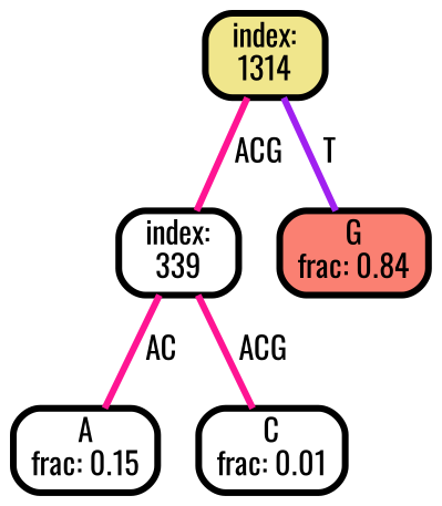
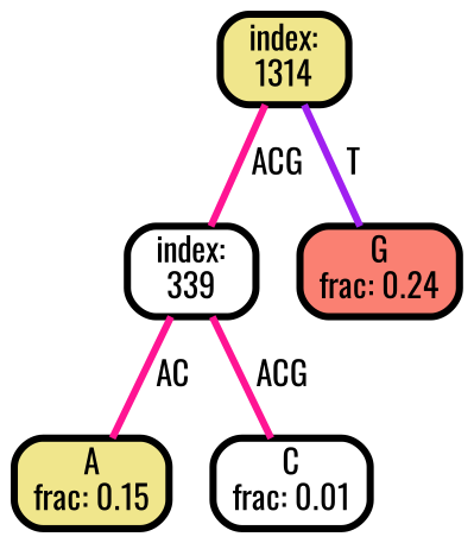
  graph {
    fontname=Oswald
    splines=straight
    node [color=black fillcolor=khaki fontcolor=black fontname=Oswald penwidth=3 shape=box style="filled, rounded"]
    edge [color=deeppink fontcolor=black fontname=Oswald penwidth=3]
    n1 [label="index:\n1314"]
    n2 [fillcolor=white label="index:\n339"]
-   n3 [fillcolor=salmon label="G\nfrac: 0.84\n"]
-   n4 [fillcolor=white label="A\nfrac: 0.15\n"]
+   n3 [fillcolor=salmon label="G\nfrac: 0.24\n"]
+   n4 [label="A\nfrac: 0.15\n"]
    n5 [fillcolor=white label="C\nfrac: 0.01\n"]
    n1 -- n2 [label=" ACG "]
    n1 -- n3 [color=purple label=" T "]
    n2 -- n4 [label=" AC "]
    n2 -- n5 [label=" ACG "]
  }
